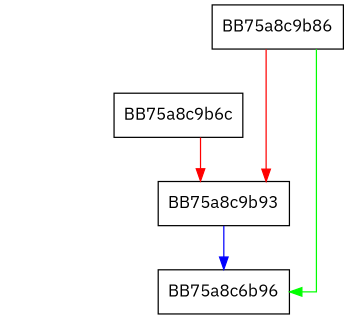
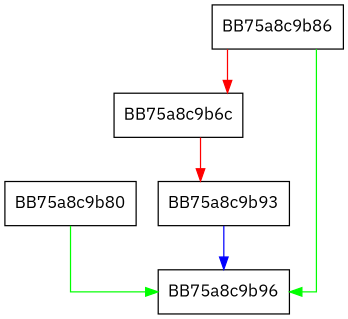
  digraph {
    fontname="IBM Plex Sans"
    splines=ortho
    node [fontname="IBM Plex Sans" shape=box]
    edge [color=red fontname="IBM Plex Sans"]
    BB75a8c9b6c
    BB75a8c9b93
-   BB75a8c9b96 [label=BB75a8c6b96]
+   BB75a8c9b96
+   BB75a8c9b80
    BB75a8c9b86
    BB75a8c9b6c -> BB75a8c9b93
    BB75a8c9b93 -> BB75a8c9b96 [color=blue]
-   BB75a8c9b86 -> BB75a8c9b93
+   BB75a8c9b80 -> BB75a8c9b96 [color=green]
+   BB75a8c9b86 -> BB75a8c9b6c
    BB75a8c9b86 -> BB75a8c9b96 [color=green]
  }
